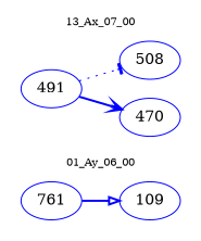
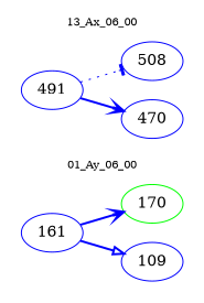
  digraph {
    rankdir=LR
    node [color=blue]
    edge [arrowhead=vee color=blue style=bold]
-   n1 [label=761]
+   n1 [label=161]
    n2 [label=109]
+   n3 [color=green label=170]
    n4 [label=491]
    n5 [label=470]
    n6 [label=508]
    subgraph cluster_1 {
      color=white
      fontsize=10
      label="01_Ay_06_00"
      n1
      n2
+     n3
    }
    subgraph cluster_2 {
      color=white
      fontsize=10
-     label="13_Ax_07_00"
+     label="13_Ax_06_00"
      n4
      n5
      n6
    }
    n1 -> n2 [arrowhead=onormal]
+   n1 -> n3
    n4 -> n5
    n4 -> n6 [arrowhead=tee style=dotted]
  }
